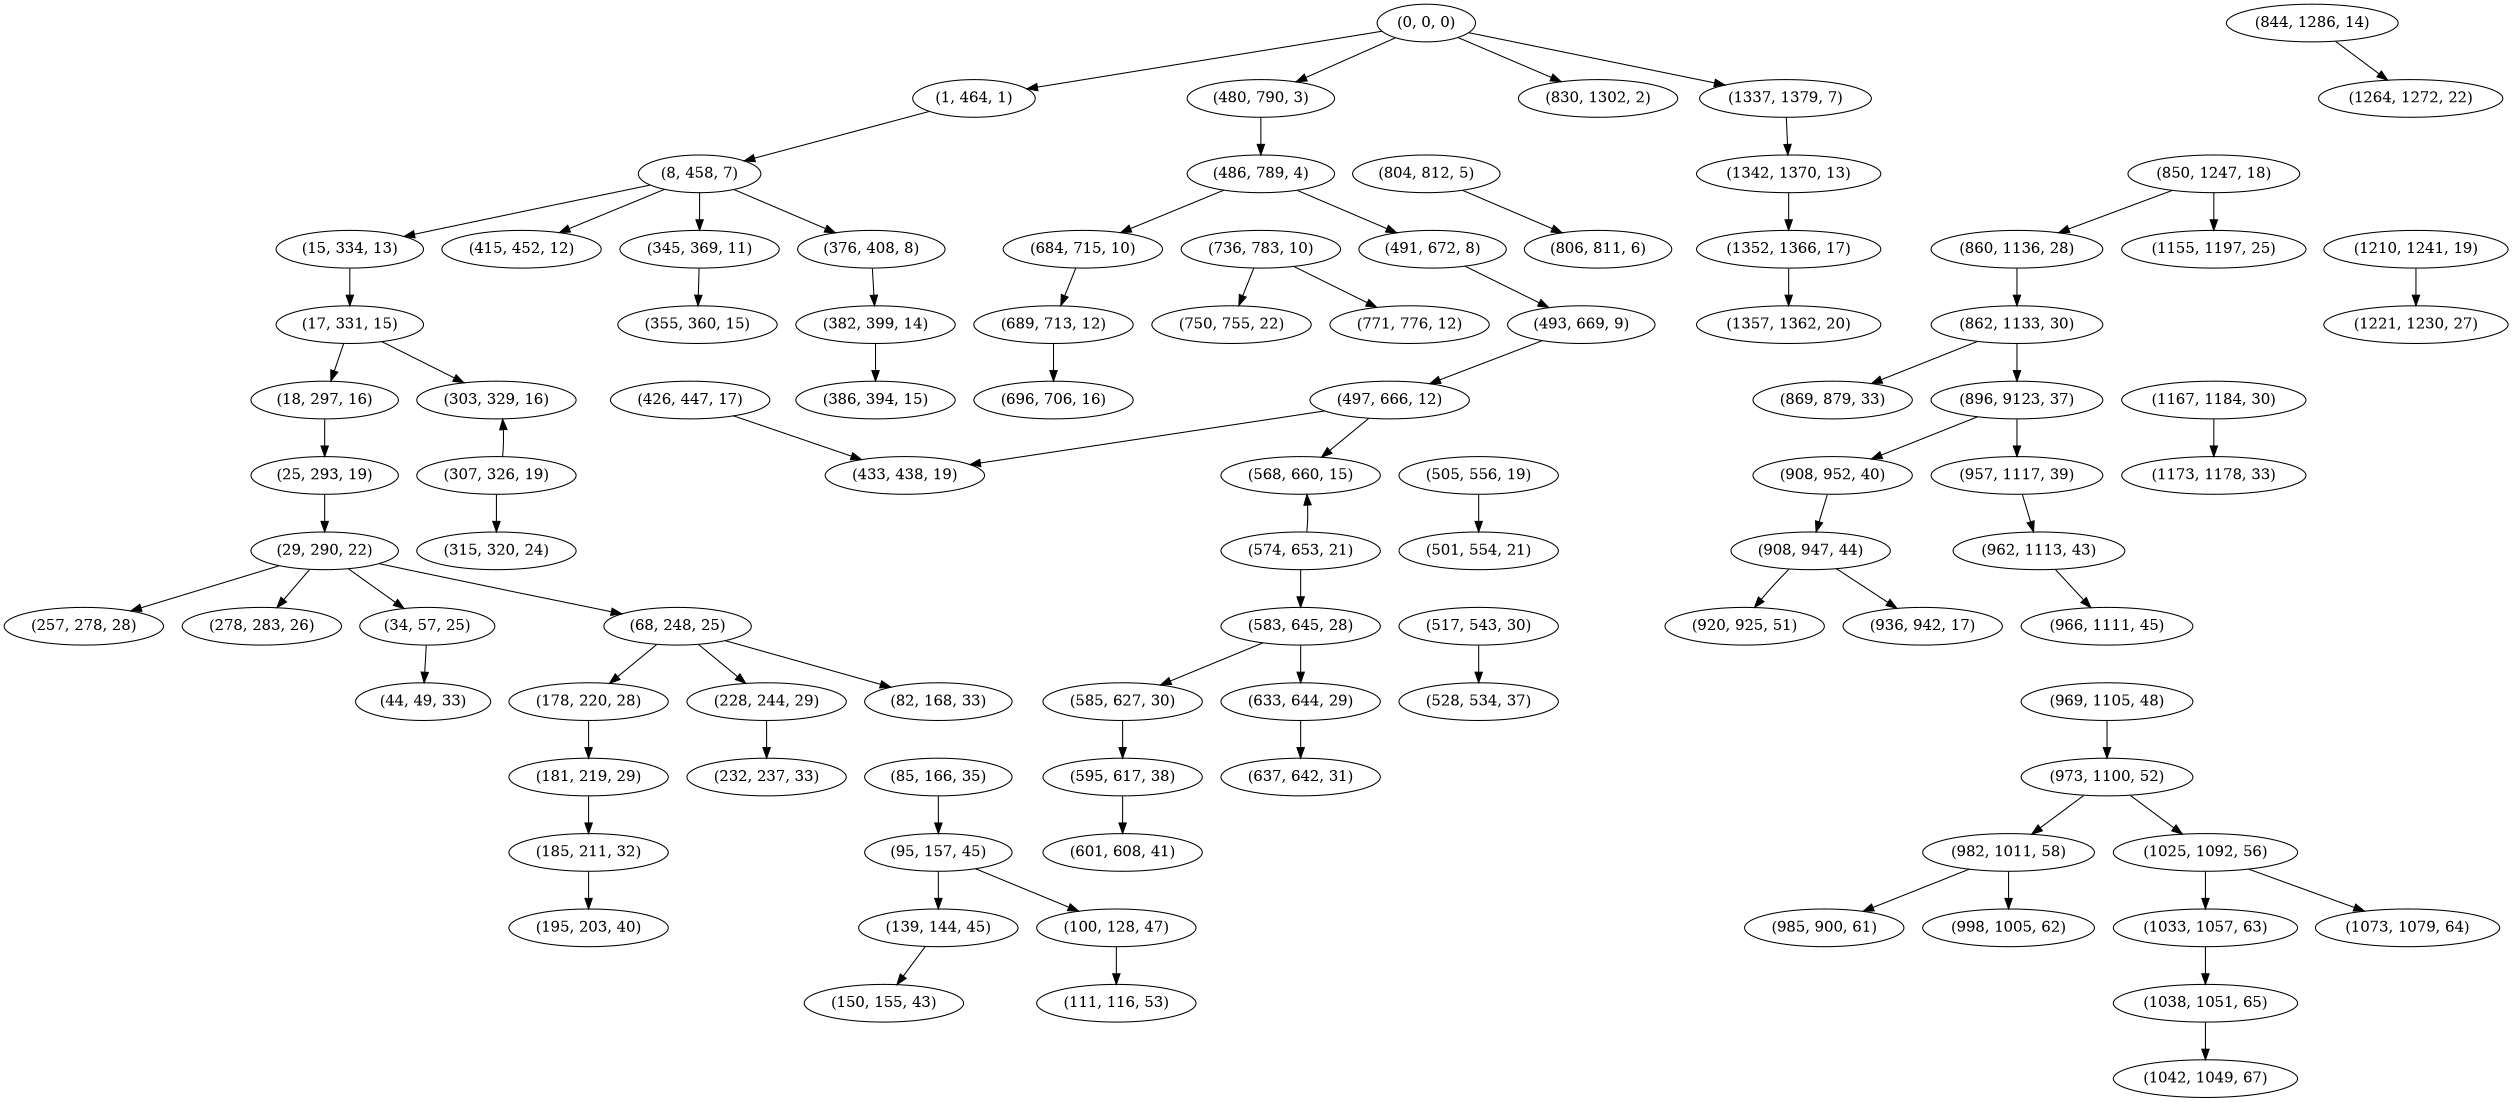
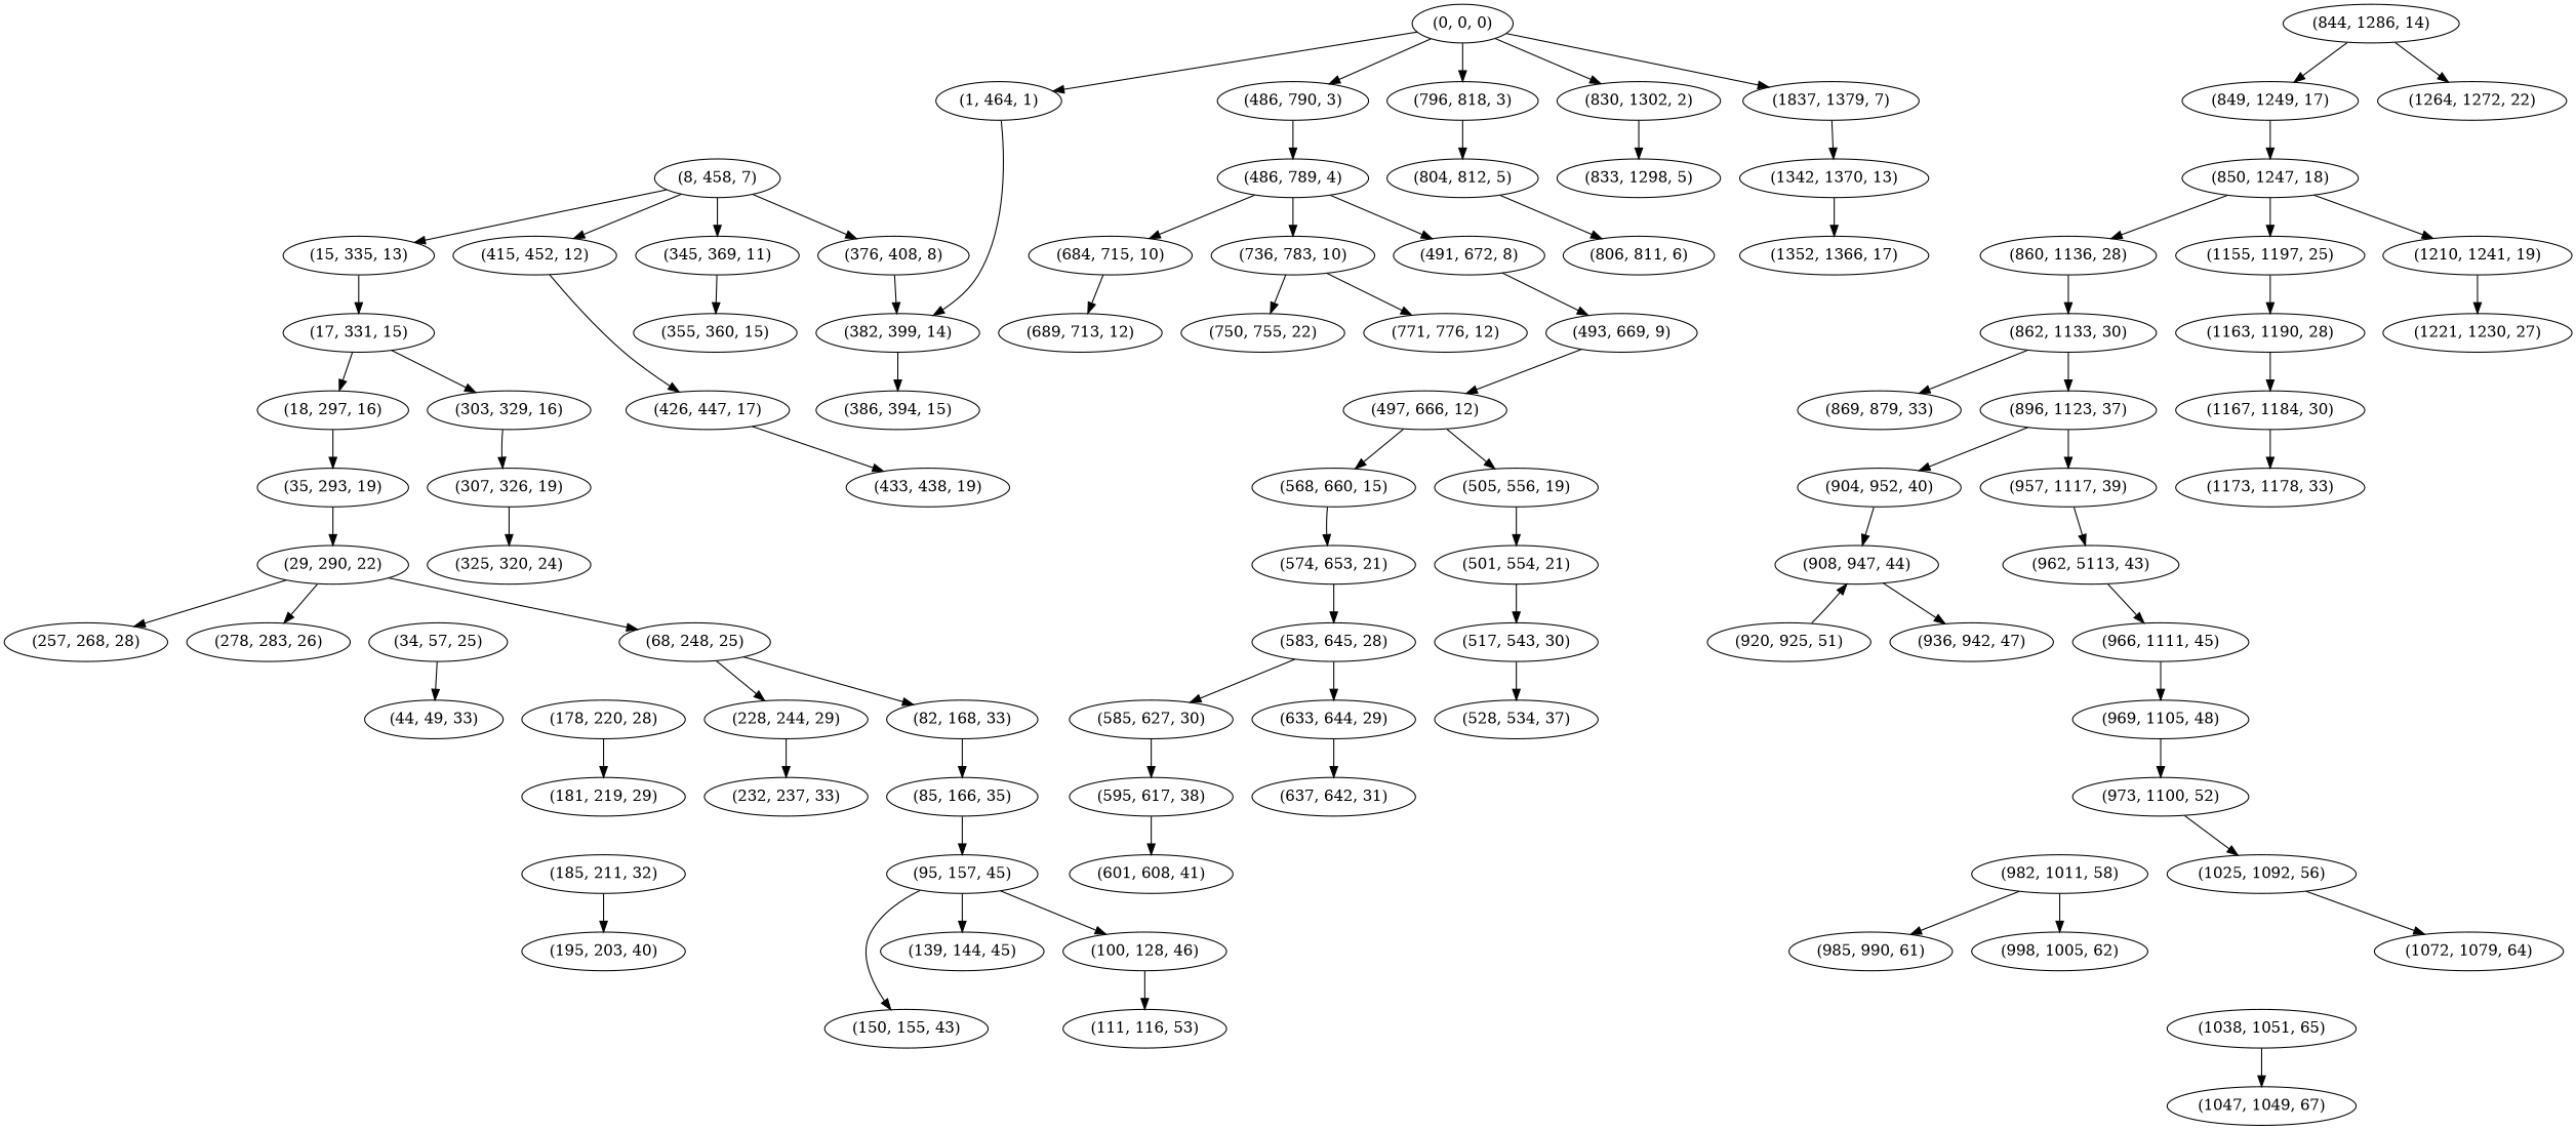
  digraph {
    "(0, 0, 0)"
    "(1, 464, 1)"
-   "(480, 790, 3)"
+   "(480, 790, 3)" [label="(486, 790, 3)"]
+   "(796, 818, 3)"
    "(830, 1302, 2)"
-   "(1337, 1379, 7)"
+   "(1337, 1379, 7)" [label="(1837, 1379, 7)"]
    "(8, 458, 7)"
    "(486, 789, 4)"
    "(804, 812, 5)"
+   "(833, 1298, 5)"
    n11 [label="(1342, 1370, 13)"]
-   "(15, 334, 13)"
+   "(15, 334, 13)" [label="(15, 335, 13)"]
    "(345, 369, 11)"
    "(376, 408, 8)"
    "(415, 452, 12)"
    "(17, 331, 15)"
    "(355, 360, 15)"
    "(382, 399, 14)"
    "(426, 447, 17)"
    "(18, 297, 16)"
    "(303, 329, 16)"
-   "(25, 293, 19)"
+   "(25, 293, 19)" [label="(35, 293, 19)"]
    "(307, 326, 19)"
    "(29, 290, 22)"
    "(34, 57, 25)"
    "(68, 248, 25)"
-   "(257, 268, 28)" [label="(257, 278, 28)"]
+   "(257, 268, 28)"
    "(278, 283, 26)"
    "(44, 49, 33)"
    "(82, 168, 33)"
    "(178, 220, 28)"
    "(228, 244, 29)"
    "(85, 166, 35)"
    "(181, 219, 29)"
    "(232, 237, 33)"
    n36 [label="(95, 157, 45)"]
-   "(100, 128, 46)" [label="(100, 128, 47)"]
+   "(100, 128, 46)"
    "(139, 144, 45)"
    "(150, 155, 43)"
    "(111, 116, 53)"
    "(185, 211, 32)"
    "(195, 203, 40)"
-   "(315, 320, 24)"
+   "(315, 320, 24)" [label="(325, 320, 24)"]
    "(386, 394, 15)"
    "(433, 438, 19)"
    "(491, 672, 8)"
    "(684, 715, 10)"
    "(736, 783, 10)"
    "(493, 669, 9)"
    "(689, 713, 12)"
    "(750, 755, 22)"
    "(771, 776, 12)"
    "(497, 666, 12)"
    "(505, 556, 19)"
    "(568, 660, 15)"
    n56 [label="(501, 554, 21)"]
    "(574, 653, 21)"
    "(517, 543, 30)"
    "(528, 534, 37)"
    "(583, 645, 28)"
    "(585, 627, 30)"
    "(633, 644, 29)"
    "(595, 617, 38)"
    "(637, 642, 31)"
    "(601, 608, 41)"
-   "(696, 706, 16)"
    "(806, 811, 6)"
    "(844, 1286, 14)"
+   "(849, 1249, 17)"
    "(1264, 1272, 22)"
    "(850, 1247, 18)"
    "(860, 1136, 28)"
    "(1155, 1197, 25)"
    "(1210, 1241, 19)"
    "(862, 1133, 30)"
+   "(1163, 1190, 28)"
    "(1221, 1230, 27)"
    "(869, 879, 33)"
-   "(896, 1123, 37)" [label="(896, 9123, 37)"]
-   "(904, 952, 40)" [label="(908, 952, 40)"]
+   "(896, 1123, 37)"
+   "(904, 952, 40)"
    "(957, 1117, 39)"
    "(908, 947, 44)"
-   "(962, 1113, 43)"
+   "(962, 1113, 43)" [label="(962, 5113, 43)"]
    "(920, 925, 51)"
-   "(936, 942, 47)" [label="(936, 942, 17)"]
+   "(936, 942, 47)"
    "(966, 1111, 45)"
    "(969, 1105, 48)"
    "(973, 1100, 52)"
    "(982, 1011, 58)"
    "(1025, 1092, 56)"
-   "(985, 990, 61)" [label="(985, 900, 61)"]
+   "(985, 990, 61)"
    "(998, 1005, 62)"
-   "(1033, 1057, 63)"
-   "(1073, 1079, 64)"
+   "(1073, 1079, 64)" [label="(1072, 1079, 64)"]
    "(1038, 1051, 65)"
-   "(1042, 1049, 67)"
+   "(1042, 1049, 67)" [label="(1047, 1049, 67)"]
    "(1167, 1184, 30)"
    "(1173, 1178, 33)"
    "(1352, 1366, 17)"
-   "(1357, 1362, 20)"
    "(0, 0, 0)" -> "(1, 464, 1)"
    "(0, 0, 0)" -> "(480, 790, 3)"
+   "(0, 0, 0)" -> "(796, 818, 3)"
    "(0, 0, 0)" -> "(830, 1302, 2)"
    "(0, 0, 0)" -> "(1337, 1379, 7)"
-   "(1, 464, 1)" -> "(8, 458, 7)"
+   "(1, 464, 1)" -> "(382, 399, 14)"
    "(480, 790, 3)" -> "(486, 789, 4)"
+   "(796, 818, 3)" -> "(804, 812, 5)"
+   "(830, 1302, 2)" -> "(833, 1298, 5)"
    "(1337, 1379, 7)" -> n11
    "(8, 458, 7)" -> "(15, 334, 13)"
    "(8, 458, 7)" -> "(345, 369, 11)"
    "(8, 458, 7)" -> "(376, 408, 8)"
    "(8, 458, 7)" -> "(415, 452, 12)"
    "(486, 789, 4)" -> "(491, 672, 8)"
    "(486, 789, 4)" -> "(684, 715, 10)"
+   "(486, 789, 4)" -> "(736, 783, 10)"
    "(804, 812, 5)" -> "(806, 811, 6)"
    n11 -> "(1352, 1366, 17)"
    "(15, 334, 13)" -> "(17, 331, 15)"
    "(345, 369, 11)" -> "(355, 360, 15)"
    "(376, 408, 8)" -> "(382, 399, 14)"
+   "(415, 452, 12)" -> "(426, 447, 17)"
    "(17, 331, 15)" -> "(18, 297, 16)"
    "(17, 331, 15)" -> "(303, 329, 16)"
    "(382, 399, 14)" -> "(386, 394, 15)"
    "(426, 447, 17)" -> "(433, 438, 19)"
    "(18, 297, 16)" -> "(25, 293, 19)"
-   "(307, 326, 19)" -> "(303, 329, 16)"
+   "(303, 329, 16)" -> "(307, 326, 19)"
    "(25, 293, 19)" -> "(29, 290, 22)"
    "(307, 326, 19)" -> "(315, 320, 24)"
-   "(29, 290, 22)" -> "(34, 57, 25)"
    "(29, 290, 22)" -> "(68, 248, 25)"
    "(29, 290, 22)" -> "(257, 268, 28)"
    "(29, 290, 22)" -> "(278, 283, 26)"
    "(34, 57, 25)" -> "(44, 49, 33)"
    "(68, 248, 25)" -> "(82, 168, 33)"
-   "(68, 248, 25)" -> "(178, 220, 28)"
    "(68, 248, 25)" -> "(228, 244, 29)"
+   "(82, 168, 33)" -> "(85, 166, 35)"
    "(178, 220, 28)" -> "(181, 219, 29)"
    "(228, 244, 29)" -> "(232, 237, 33)"
    "(85, 166, 35)" -> n36
-   "(181, 219, 29)" -> "(185, 211, 32)"
    n36 -> "(100, 128, 46)"
    n36 -> "(139, 144, 45)"
-   "(139, 144, 45)" -> "(150, 155, 43)"
+   n36 -> "(150, 155, 43)"
    "(100, 128, 46)" -> "(111, 116, 53)"
    "(185, 211, 32)" -> "(195, 203, 40)"
    "(491, 672, 8)" -> "(493, 669, 9)"
    "(684, 715, 10)" -> "(689, 713, 12)"
    "(736, 783, 10)" -> "(750, 755, 22)"
    "(736, 783, 10)" -> "(771, 776, 12)"
    "(493, 669, 9)" -> "(497, 666, 12)"
-   "(689, 713, 12)" -> "(696, 706, 16)"
-   "(497, 666, 12)" -> "(433, 438, 19)"
+   "(497, 666, 12)" -> "(505, 556, 19)"
    "(497, 666, 12)" -> "(568, 660, 15)"
    "(505, 556, 19)" -> n56
-   "(574, 653, 21)" -> "(568, 660, 15)"
+   "(568, 660, 15)" -> "(574, 653, 21)"
+   n56 -> "(517, 543, 30)"
    "(574, 653, 21)" -> "(583, 645, 28)"
    "(517, 543, 30)" -> "(528, 534, 37)"
    "(583, 645, 28)" -> "(585, 627, 30)"
    "(583, 645, 28)" -> "(633, 644, 29)"
    "(585, 627, 30)" -> "(595, 617, 38)"
    "(633, 644, 29)" -> "(637, 642, 31)"
    "(595, 617, 38)" -> "(601, 608, 41)"
+   "(844, 1286, 14)" -> "(849, 1249, 17)"
    "(844, 1286, 14)" -> "(1264, 1272, 22)"
+   "(849, 1249, 17)" -> "(850, 1247, 18)"
    "(850, 1247, 18)" -> "(860, 1136, 28)"
    "(850, 1247, 18)" -> "(1155, 1197, 25)"
+   "(850, 1247, 18)" -> "(1210, 1241, 19)"
    "(860, 1136, 28)" -> "(862, 1133, 30)"
+   "(1155, 1197, 25)" -> "(1163, 1190, 28)"
    "(1210, 1241, 19)" -> "(1221, 1230, 27)"
    "(862, 1133, 30)" -> "(869, 879, 33)"
    "(862, 1133, 30)" -> "(896, 1123, 37)"
+   "(1163, 1190, 28)" -> "(1167, 1184, 30)"
    "(896, 1123, 37)" -> "(904, 952, 40)"
    "(896, 1123, 37)" -> "(957, 1117, 39)"
    "(904, 952, 40)" -> "(908, 947, 44)"
    "(957, 1117, 39)" -> "(962, 1113, 43)"
-   "(908, 947, 44)" -> "(920, 925, 51)"
+   "(920, 925, 51)" -> "(908, 947, 44)"
    "(908, 947, 44)" -> "(936, 942, 47)"
    "(962, 1113, 43)" -> "(966, 1111, 45)"
+   "(966, 1111, 45)" -> "(969, 1105, 48)"
    "(969, 1105, 48)" -> "(973, 1100, 52)"
-   "(973, 1100, 52)" -> "(982, 1011, 58)"
    "(973, 1100, 52)" -> "(1025, 1092, 56)"
    "(982, 1011, 58)" -> "(985, 990, 61)"
    "(982, 1011, 58)" -> "(998, 1005, 62)"
-   "(1025, 1092, 56)" -> "(1033, 1057, 63)"
    "(1025, 1092, 56)" -> "(1073, 1079, 64)"
-   "(1033, 1057, 63)" -> "(1038, 1051, 65)"
    "(1038, 1051, 65)" -> "(1042, 1049, 67)"
    "(1167, 1184, 30)" -> "(1173, 1178, 33)"
-   "(1352, 1366, 17)" -> "(1357, 1362, 20)"
  }
